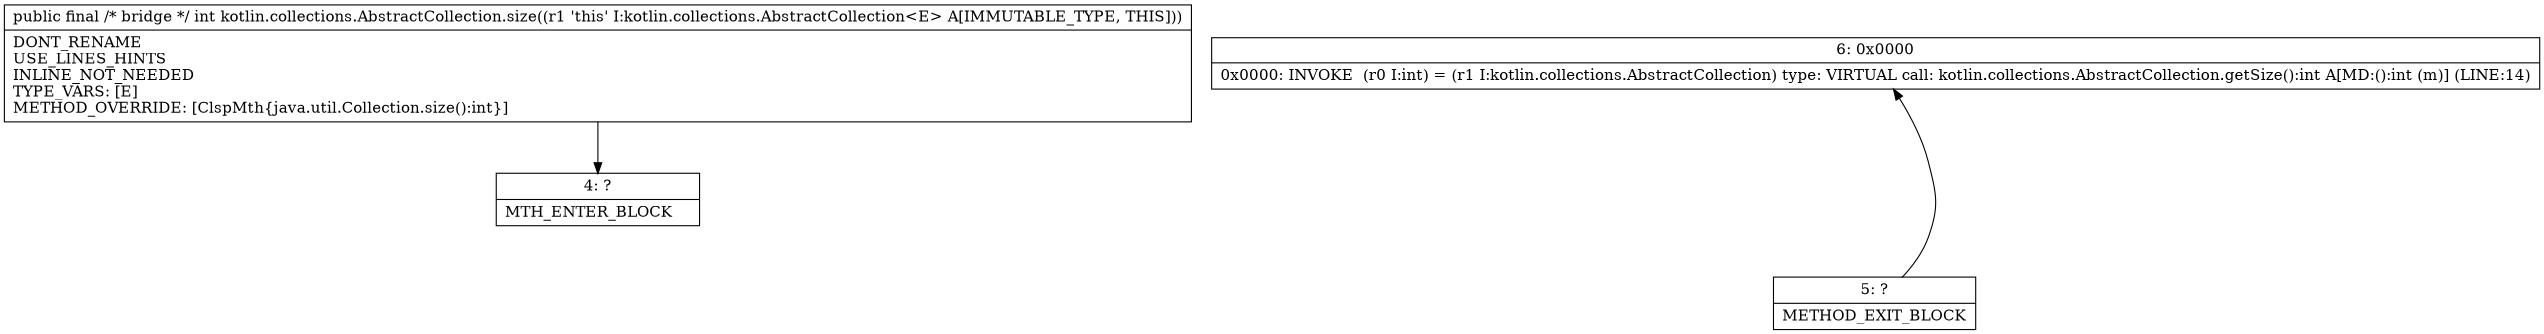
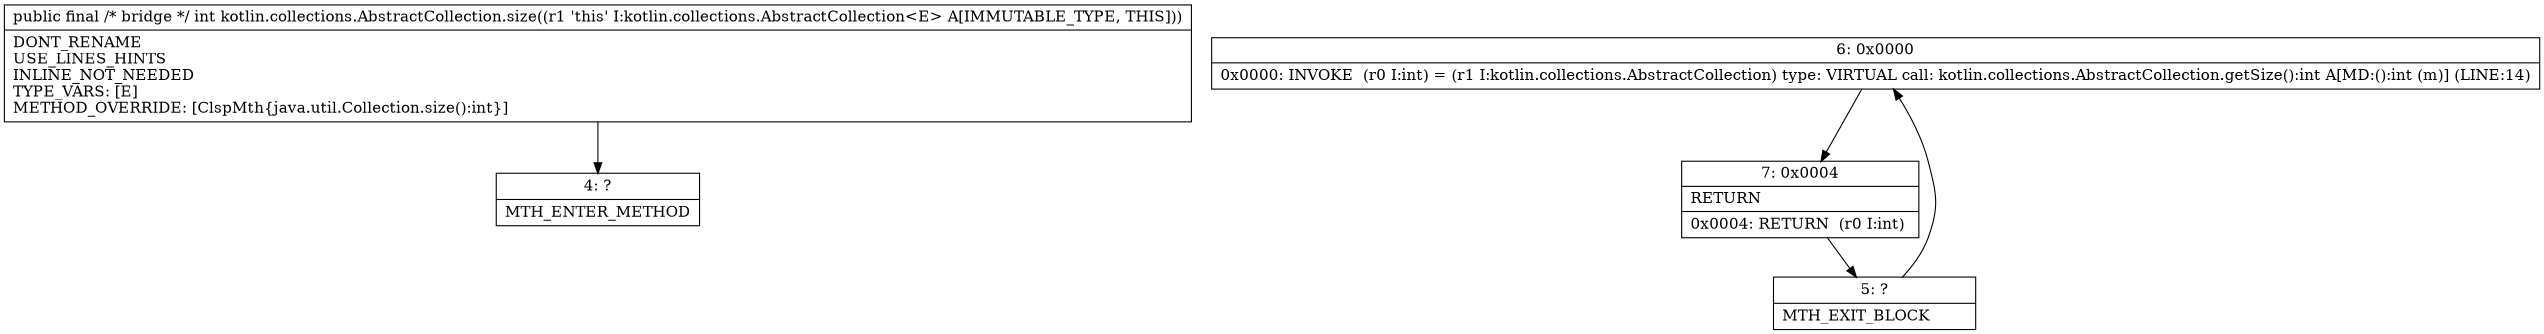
  digraph {
    node [shape=record]
-   n1 [label="{4\:\ ?|MTH_ENTER_BLOCK\l}"]
+   n1 [label="{4\:\ ?|MTH_ENTER_METHOD\l}"]
    n2 [label="{6\:\ 0x0000|0x0000: INVOKE  (r0 I:int) = (r1 I:kotlin.collections.AbstractCollection) type: VIRTUAL call: kotlin.collections.AbstractCollection.getSize():int A[MD:():int (m)] (LINE:14)\l}"]
-   n4 [label="{5\:\ ?|METHOD_EXIT_BLOCK\l}"]
+   n3 [label="{7\:\ 0x0004|RETURN\l|0x0004: RETURN  (r0 I:int) \l}"]
+   n4 [label="{5\:\ ?|MTH_EXIT_BLOCK\l}"]
    n5 [label="{public final \/* bridge *\/ int kotlin.collections.AbstractCollection.size((r1 'this' I:kotlin.collections.AbstractCollection\<E\> A[IMMUTABLE_TYPE, THIS]))  | DONT_RENAME\lUSE_LINES_HINTS\lINLINE_NOT_NEEDED\lTYPE_VARS: [E]\lMETHOD_OVERRIDE: [ClspMth\{java.util.Collection.size():int\}]\l}"]
+   n2 -> n3
+   n3 -> n4
    n4 -> n2
    n5 -> n1
  }
